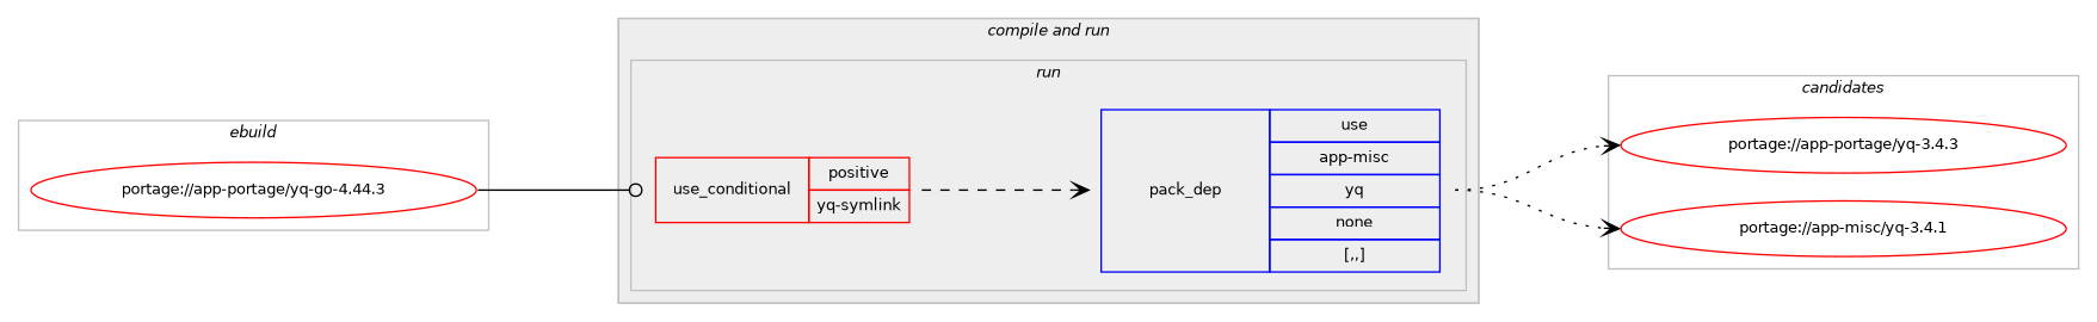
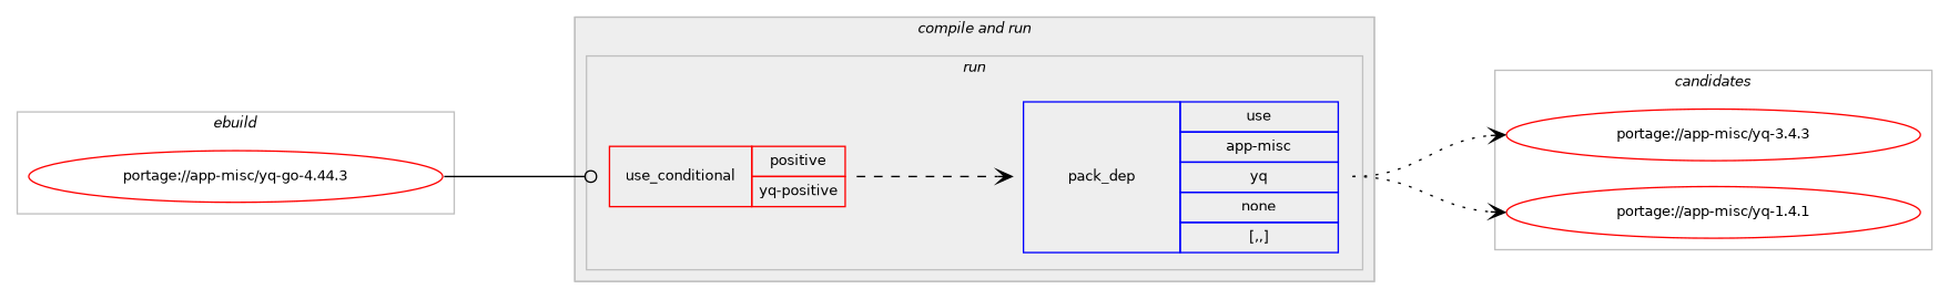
  digraph {
    compound=true
    concentrate=true
    fontname=Helvetica
    fontsize=10
    newrank=true
    rankdir=LR
    ranksep=1.5
    node [color=red fontname=Helvetica fontsize=10]
    edge [arrowhead=vee headport=w style=dotted tailport=e weight=20]
-   n1 [label="portage://app-portage/yq-go-4.44.3" width=4]
+   n1 [label="portage://app-misc/yq-go-4.44.3" width=4]
    n2 [color=blue label=<<TABLE BORDER="0" CELLBORDER="1" CELLSPACING="0" CELLPADDING="4" WIDTH="220"><TR><TD ROWSPAN="6" CELLPADDING="30">pack_dep</TD></TR><TR><TD WIDTH="110">use</TD></TR><TR><TD>app-misc</TD></TR><TR><TD>yq</TD></TR><TR><TD>none</TD></TR><TR><TD>[,,]</TD></TR></TABLE>> shape=none]
-   n3 [label=<<TABLE BORDER="0" CELLBORDER="1" CELLSPACING="0" CELLPADDING="4"><TR><TD ROWSPAN="3" CELLPADDING="10">use_conditional</TD></TR><TR><TD>positive</TD></TR><TR><TD>yq-symlink</TD></TR></TABLE>> shape=none]
-   n4 [label="portage://app-portage/yq-3.4.3" width=4]
-   n5 [label="portage://app-misc/yq-3.4.1" width=4]
+   n3 [label=<<TABLE BORDER="0" CELLBORDER="1" CELLSPACING="0" CELLPADDING="4"><TR><TD ROWSPAN="3" CELLPADDING="10">use_conditional</TD></TR><TR><TD>positive</TD></TR><TR><TD>yq-positive</TD></TR></TABLE>> shape=none]
+   n4 [label="portage://app-misc/yq-3.4.3" width=4]
+   n5 [label="portage://app-misc/yq-1.4.1" width=4]
    subgraph cluster_1 {
      color=gray
      label=<<i>ebuild</i>>
      n1
    }
    subgraph cluster_2 {
      color=gray
      label=<<i>dependencies</i>>
      subgraph cluster_3 {
        color=gray
        fillcolor="#eeeeee"
        label=<<i>compile</i>>
        style=filled
      }
      subgraph cluster_4 {
        color=gray
        fillcolor="#eeeeee"
        label=<<i>compile and run</i>>
        style=filled
      }
      subgraph cluster_5 {
        color=gray
        fillcolor="#eeeeee"
        label=<<i>run</i>>
        style=filled
        subgraph sub_6 {
          color=gray
          fillcolor="#eeeeee"
          label=<<i>run</i>>
          style=filled
          n3
          subgraph sub_7 {
            color=gray
            fillcolor="#eeeeee"
            label=<<i>run</i>>
            style=filled
            n2
          }
        }
      }
    }
    subgraph cluster_8 {
      color=gray
      label=<<i>candidates</i>>
      rank=same
      subgraph sub_9 {
        color=black
        label=<<i>candidates</i>>
        nodesep=1
        rank=same
        n4
        n5
      }
    }
    n1 -> n3 [arrowhead=odot style=solid]
    n2 -> n4 [weight=100]
    n2 -> n5 [weight=100]
    n3 -> n2 [style=dashed]
  }
